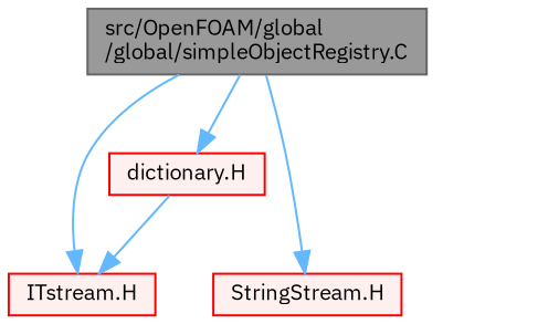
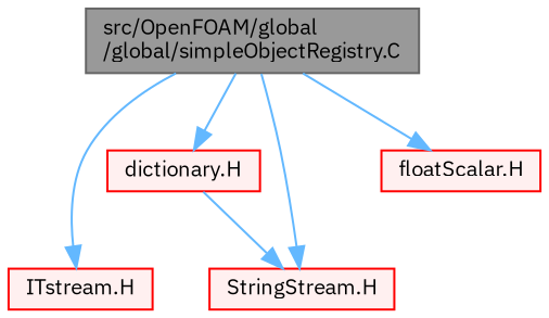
  digraph {
    fontname="IBM Plex Sans"
    node [color=red fillcolor="#FFF0F0" fontname="IBM Plex Sans" fontsize=10 shape=box style=filled]
    edge [color=steelblue1 fontname="IBM Plex Sans" fontsize=10 labelfontname=Helvetica labelfontsize=10 style=solid]
    n1 [color=gray40 fillcolor=grey60 fontcolor=black height=0.2 label="src/OpenFOAM/global\l/global/simpleObjectRegistry.C" width=0.4]
    n2 [height=0.2 label="dictionary.H" width=0.4]
    n3 [height=0.2 label="ITstream.H" width=0.4]
    n4 [height=0.2 label="StringStream.H" width=0.4]
+   n5 [height=0.2 label="floatScalar.H" width=0.4]
    n1 -> n2
    n1 -> n3
    n1 -> n4
-   n2 -> n3
+   n1 -> n5
+   n2 -> n4
  }
